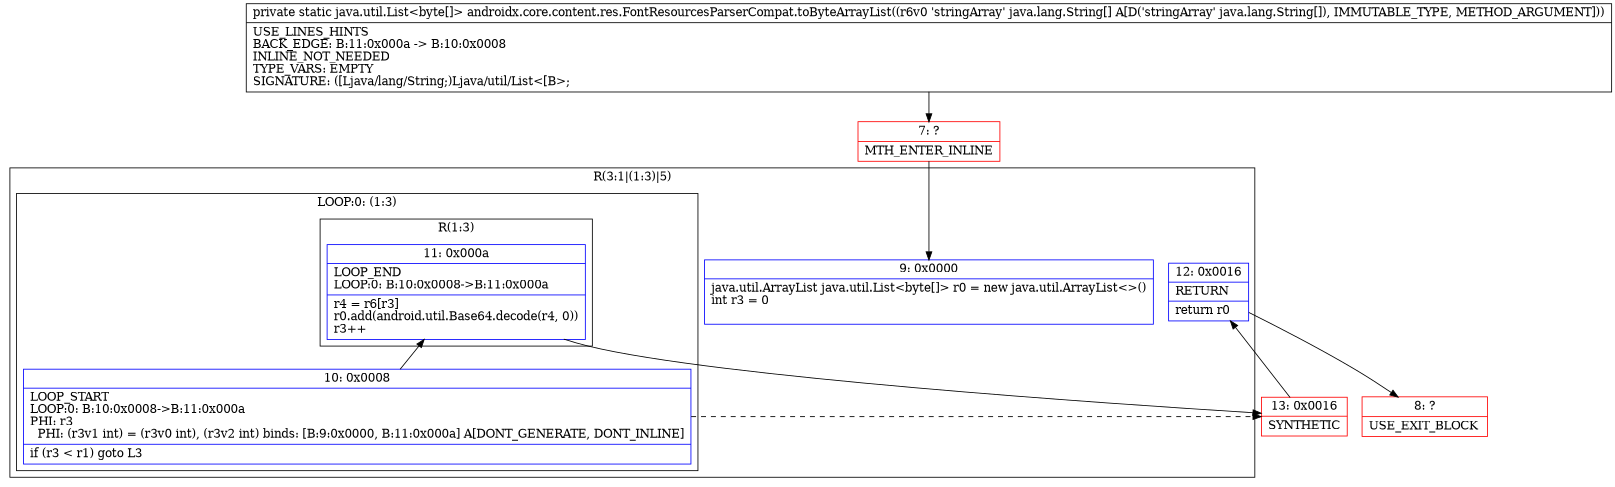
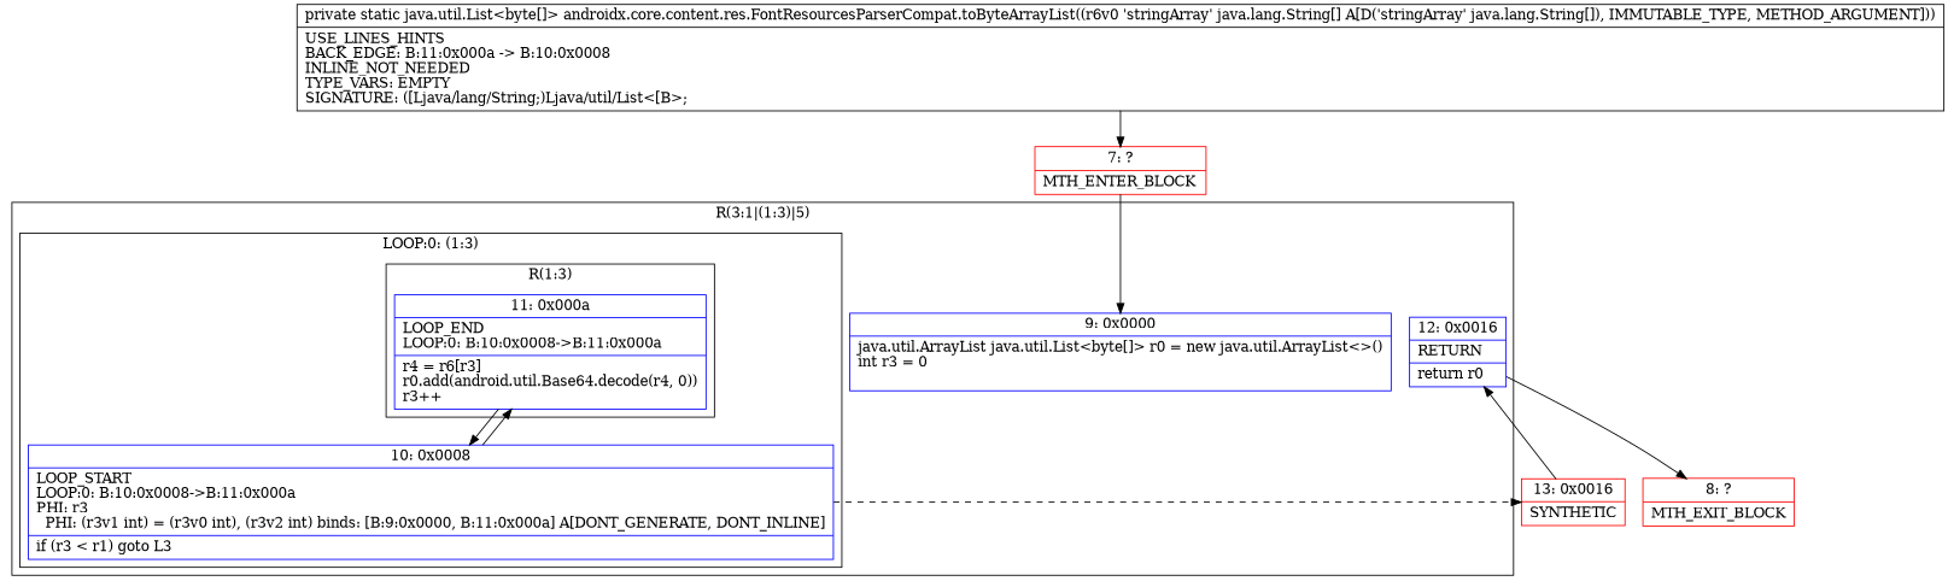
  digraph {
    node [color=blue shape=record]
    n1 [label="{11\:\ 0x000a|LOOP_END\lLOOP:0: B:10:0x0008\-\>B:11:0x000a\l|r4 = r6[r3]\lr0.add(android.util.Base64.decode(r4, 0))\lr3++\l}"]
    n2 [label="{10\:\ 0x0008|LOOP_START\lLOOP:0: B:10:0x0008\-\>B:11:0x000a\lPHI: r3 \l  PHI: (r3v1 int) = (r3v0 int), (r3v2 int) binds: [B:9:0x0000, B:11:0x000a] A[DONT_GENERATE, DONT_INLINE]\l|if (r3 \< r1) goto L3\l}"]
    n3 [label="{9\:\ 0x0000|java.util.ArrayList java.util.List\<byte[]\> r0 = new java.util.ArrayList\<\>()\lint r3 = 0\l\l}"]
    n4 [label="{12\:\ 0x0016|RETURN\l|return r0\l}"]
    n5 [color=red label="{13\:\ 0x0016|SYNTHETIC\l}"]
-   n6 [color=red label="{8\:\ ?|USE_EXIT_BLOCK\l}"]
-   n7 [color=red label="{7\:\ ?|MTH_ENTER_INLINE\l}"]
+   n6 [color=red label="{8\:\ ?|MTH_EXIT_BLOCK\l}"]
+   n7 [color=red label="{7\:\ ?|MTH_ENTER_BLOCK\l}"]
    n8 [label="{private static java.util.List\<byte[]\> androidx.core.content.res.FontResourcesParserCompat.toByteArrayList((r6v0 'stringArray' java.lang.String[] A[D('stringArray' java.lang.String[]), IMMUTABLE_TYPE, METHOD_ARGUMENT]))  | USE_LINES_HINTS\lBACK_EDGE: B:11:0x000a \-\> B:10:0x0008\lINLINE_NOT_NEEDED\lTYPE_VARS: EMPTY\lSIGNATURE: ([Ljava\/lang\/String;)Ljava\/util\/List\<[B\>;\l}" color=""]
    subgraph cluster_1 {
      label="R(3:1|(1:3)|5)"
      n3
      n4
      subgraph cluster_2 {
        label="LOOP:0: (1:3)"
        n2
        subgraph cluster_3 {
          label="R(1:3)"
          n1
        }
      }
    }
-   n1 -> n5
+   n1 -> n2
    n2 -> n1
    n2 -> n5 [style=dashed]
    n4 -> n6
    n5 -> n4
    n7 -> n3
    n8 -> n7
  }
